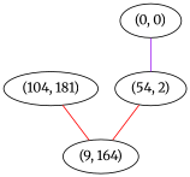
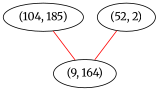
  graph {
    fontname=Merriweather
    node [fontname=Merriweather]
    edge [color=red fontname=Merriweather weight=1]
-   "(104, 185)" [label="(104, 181)"]
+   "(104, 185)"
    "(9, 164)"
-   "(54, 2)"
-   "(0, 0)"
+   "(54, 2)" [label="(52, 2)"]
    "(104, 185)" -- "(9, 164)"
    "(54, 2)" -- "(9, 164)"
-   "(0, 0)" -- "(54, 2)" [color=purple weight=4]
  }
